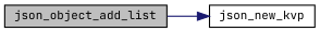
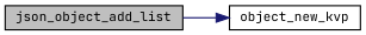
  digraph {
    rankdir=LR
    fontname="JetBrains Mono"
    node [color=black fontname="JetBrains Mono" fontsize=10 shape=record style=filled]
    n1 [fillcolor=grey75 fontcolor=black height=0.2 label=json_object_add_list width=0.4]
-   n2 [fillcolor=white height=0.2 label=json_new_kvp width=0.4]
+   n2 [fillcolor=white height=0.2 label=object_new_kvp width=0.4]
    n1 -> n2 [color=midnightblue fontname="JetBrains Mono" fontsize=10 labelfontname=Helvetica labelfontsize=10 style=solid]
  }
